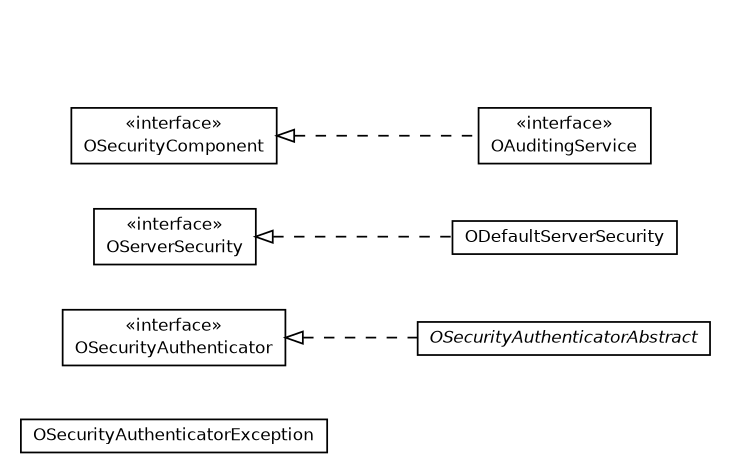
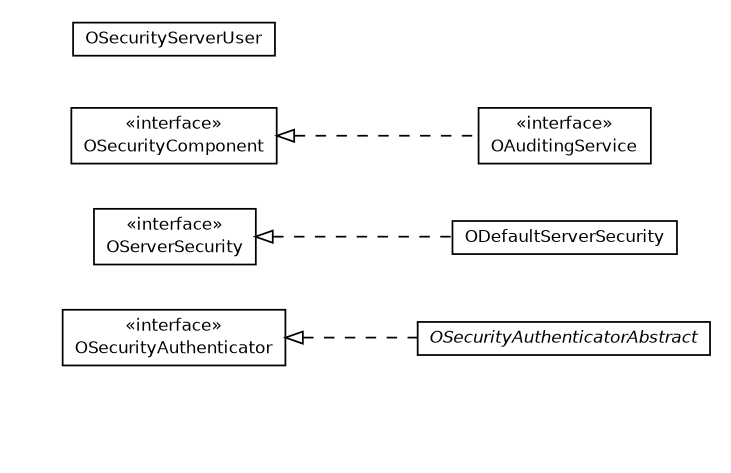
  digraph {
    nodesep=0.25
    rankdir=LR
    ranksep=0.5
    node [fontcolor=black fontname=Helvetica fontsize=10.0 shape=plaintext]
    edge [arrowtail=empty dir=back fontname=Helvetica fontsize=10 headport=p labelfontname=Helvetica labelfontsize=10 style=dashed tailport=p]
-   n1 [label=<<table title="com.orientechnologies.orient.server.security.OSecurityAuthenticatorException" border="0" cellborder="1" cellspacing="0" cellpadding="2" port="p" href="./OSecurityAuthenticatorException.html"> 		<tr><td><table border="0" cellspacing="0" cellpadding="1"> <tr><td align="center" balign="center"> OSecurityAuthenticatorException </td></tr> 		</table></td></tr> 		</table>>]
    n2 [label=<<table title="com.orientechnologies.orient.server.security.OSecurityAuthenticator" border="0" cellborder="1" cellspacing="0" cellpadding="2" port="p" href="./OSecurityAuthenticator.html"> 		<tr><td><table border="0" cellspacing="0" cellpadding="1"> <tr><td align="center" balign="center"> &#171;interface&#187; </td></tr> <tr><td align="center" balign="center"> OSecurityAuthenticator </td></tr> 		</table></td></tr> 		</table>>]
    n3 [label=<<table title="com.orientechnologies.orient.server.security.OSecurityAuthenticatorAbstract" border="0" cellborder="1" cellspacing="0" cellpadding="2" port="p" href="./OSecurityAuthenticatorAbstract.html"> 		<tr><td><table border="0" cellspacing="0" cellpadding="1"> <tr><td align="center" balign="center"><font face="Helvetica-Oblique"> OSecurityAuthenticatorAbstract </font></td></tr> 		</table></td></tr> 		</table>>]
    n4 [label=<<table title="com.orientechnologies.orient.server.security.OServerSecurity" border="0" cellborder="1" cellspacing="0" cellpadding="2" port="p" href="./OServerSecurity.html"> 		<tr><td><table border="0" cellspacing="0" cellpadding="1"> <tr><td align="center" balign="center"> &#171;interface&#187; </td></tr> <tr><td align="center" balign="center"> OServerSecurity </td></tr> 		</table></td></tr> 		</table>>]
    n5 [label=<<table title="com.orientechnologies.orient.server.security.ODefaultServerSecurity" border="0" cellborder="1" cellspacing="0" cellpadding="2" port="p" href="./ODefaultServerSecurity.html"> 		<tr><td><table border="0" cellspacing="0" cellpadding="1"> <tr><td align="center" balign="center"> ODefaultServerSecurity </td></tr> 		</table></td></tr> 		</table>>]
    n6 [label=<<table title="com.orientechnologies.orient.server.security.OAuditingService" border="0" cellborder="1" cellspacing="0" cellpadding="2" port="p" href="./OAuditingService.html"> 		<tr><td><table border="0" cellspacing="0" cellpadding="1"> <tr><td align="center" balign="center"> &#171;interface&#187; </td></tr> <tr><td align="center" balign="center"> OAuditingService </td></tr> 		</table></td></tr> 		</table>>]
    n7 [label=<<table title="com.orientechnologies.orient.server.security.OSecurityComponent" border="0" cellborder="1" cellspacing="0" cellpadding="2" port="p" href="./OSecurityComponent.html"> 		<tr><td><table border="0" cellspacing="0" cellpadding="1"> <tr><td align="center" balign="center"> &#171;interface&#187; </td></tr> <tr><td align="center" balign="center"> OSecurityComponent </td></tr> 		</table></td></tr> 		</table>>]
+   n8 [label=<<table title="com.orientechnologies.orient.server.security.OSecurityServerUser" border="0" cellborder="1" cellspacing="0" cellpadding="2" port="p" href="./OSecurityServerUser.html"> 		<tr><td><table border="0" cellspacing="0" cellpadding="1"> <tr><td align="center" balign="center"> OSecurityServerUser </td></tr> 		</table></td></tr> 		</table>>]
    n2 -> n3
    n4 -> n5
    n7 -> n6
  }
